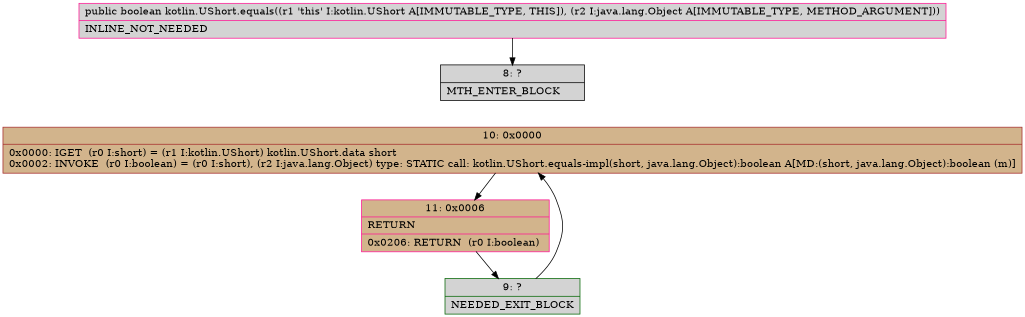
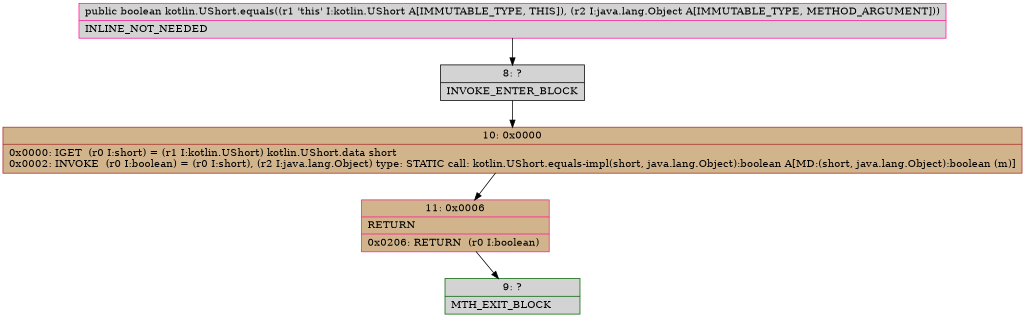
  digraph {
    node [color=deeppink fillcolor=lightgrey shape=record style=filled]
-   n1 [color=black label="{8\:\ ?|MTH_ENTER_BLOCK\l}"]
+   n1 [color=black label="{8\:\ ?|INVOKE_ENTER_BLOCK\l}"]
    n2 [color=brown fillcolor=tan label="{10\:\ 0x0000|0x0000: IGET  (r0 I:short) = (r1 I:kotlin.UShort) kotlin.UShort.data short \l0x0002: INVOKE  (r0 I:boolean) = (r0 I:short), (r2 I:java.lang.Object) type: STATIC call: kotlin.UShort.equals\-impl(short, java.lang.Object):boolean A[MD:(short, java.lang.Object):boolean (m)]\l}"]
    n3 [fillcolor=tan label="{11\:\ 0x0006|RETURN\l|0x0206: RETURN  (r0 I:boolean) \l}"]
-   n4 [color=darkgreen label="{9\:\ ?|NEEDED_EXIT_BLOCK\l}"]
+   n4 [color=darkgreen label="{9\:\ ?|MTH_EXIT_BLOCK\l}"]
    n5 [label="{public boolean kotlin.UShort.equals((r1 'this' I:kotlin.UShort A[IMMUTABLE_TYPE, THIS]), (r2 I:java.lang.Object A[IMMUTABLE_TYPE, METHOD_ARGUMENT]))  | INLINE_NOT_NEEDED\l}"]
-   n4 -> n2
+   n1 -> n2
    n2 -> n3
    n3 -> n4
    n5 -> n1
  }
